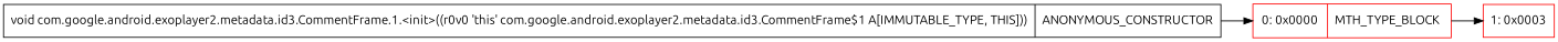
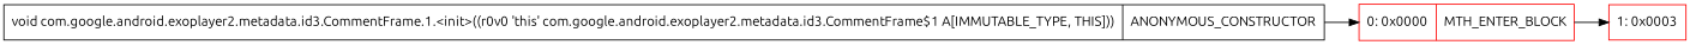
  digraph {
    rankdir=LR
    fontname=Ubuntu
    node [color=red shape=record fontname=Ubuntu]
    edge [fontname=Ubuntu]
-   n1 [label="{0\:\ 0x0000|MTH_TYPE_BLOCK\l}"]
+   n1 [label="{0\:\ 0x0000|MTH_ENTER_BLOCK\l}"]
    n2 [label="{1\:\ 0x0003}"]
    n3 [label="{void com.google.android.exoplayer2.metadata.id3.CommentFrame.1.\<init\>((r0v0 'this' com.google.android.exoplayer2.metadata.id3.CommentFrame$1 A[IMMUTABLE_TYPE, THIS]))  | ANONYMOUS_CONSTRUCTOR\l}" color=""]
    subgraph cluster_1 {
      label="R(0)"
    }
    n1 -> n2
    n3 -> n1
  }
